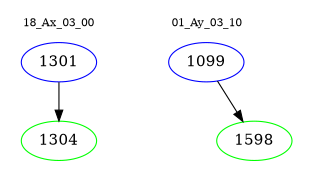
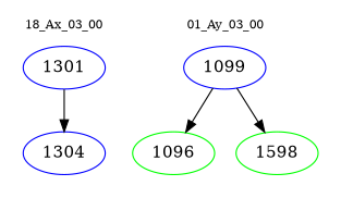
  digraph {
    node [color=green]
    edge [color=black]
    n1 [color=blue label=1301]
-   n2 [label=1304]
+   n2 [color=blue label=1304]
    n3 [color=blue label=1099]
+   n4 [label=1096]
    n5 [label=1598]
    subgraph cluster_1 {
      color=white
      fontsize=10
      label="18_Ax_03_00"
      n1
      n2
    }
    subgraph cluster_2 {
      color=white
      fontsize=10
-     label="01_Ay_03_10"
+     label="01_Ay_03_00"
      n3
+     n4
      n5
    }
    n1 -> n2
+   n3 -> n4
    n3 -> n5
  }
